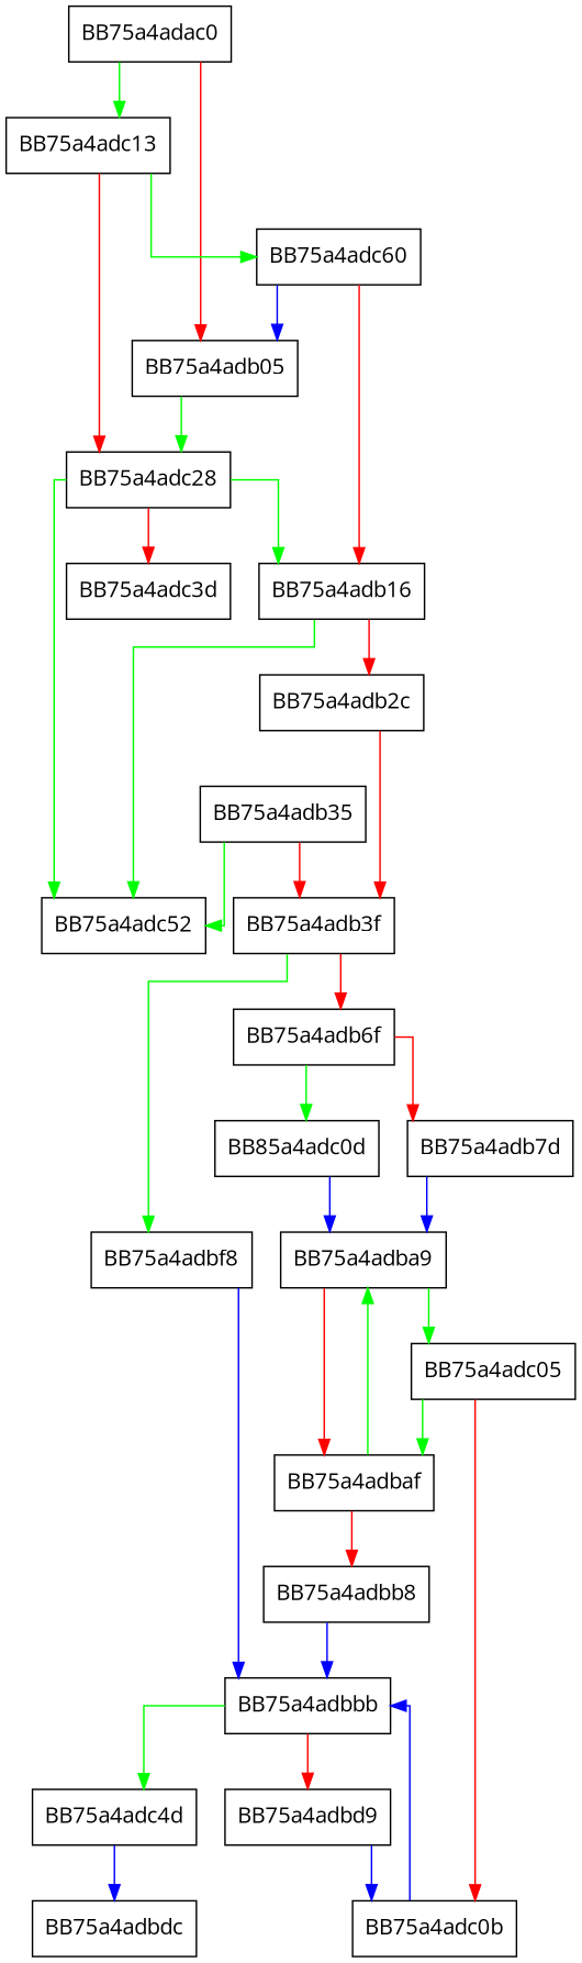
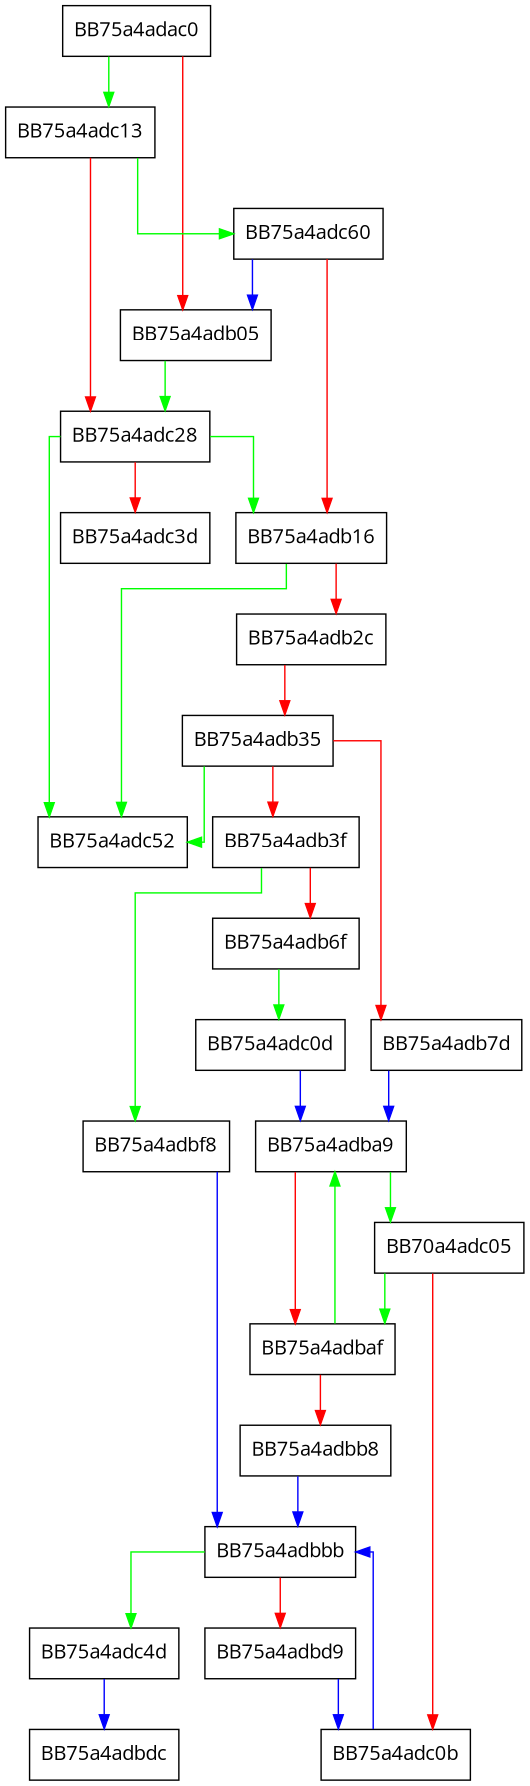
  digraph {
    fontname="Open Sans"
    splines=ortho
    node [fontname="Open Sans" shape=box]
    edge [color=green fontname="Open Sans"]
    BB75a4adac0
    BB75a4adc13
    BB75a4adb05
    BB75a4adc28
    BB75a4adc60
    BB75a4adb16
    BB75a4adc3d
    BB75a4adc52
    BB75a4adb2c
    BB75a4adb35
    BB75a4adb3f
    BB75a4adbf8
    BB75a4adb6f
    BB75a4adbbb
-   BB75a4adc0d [label=BB85a4adc0d]
+   BB75a4adc0d
    BB75a4adb7d
    BB75a4adc4d
    BB75a4adbd9
    BB75a4adba9
-   BB75a4adc05
+   BB75a4adc05 [label=BB70a4adc05]
    BB75a4adbaf
    BB75a4adc0b
    BB75a4adbb8
    BB75a4adbdc
    BB75a4adac0 -> BB75a4adc13
    BB75a4adac0 -> BB75a4adb05 [color=red]
    BB75a4adc13 -> BB75a4adc28 [color=red]
    BB75a4adc13 -> BB75a4adc60
    BB75a4adb05 -> BB75a4adc28
    BB75a4adc28 -> BB75a4adb16
    BB75a4adc28 -> BB75a4adc3d [color=red]
    BB75a4adc28 -> BB75a4adc52
    BB75a4adc60 -> BB75a4adb05 [color=blue]
    BB75a4adc60 -> BB75a4adb16 [color=red]
    BB75a4adb16 -> BB75a4adc52
    BB75a4adb16 -> BB75a4adb2c [color=red]
-   BB75a4adb2c -> BB75a4adb3f [color=red]
+   BB75a4adb2c -> BB75a4adb35 [color=red]
    BB75a4adb35 -> BB75a4adc52
    BB75a4adb35 -> BB75a4adb3f [color=red]
    BB75a4adb3f -> BB75a4adbf8
    BB75a4adb3f -> BB75a4adb6f [color=red]
    BB75a4adbf8 -> BB75a4adbbb [color=blue]
    BB75a4adb6f -> BB75a4adc0d
-   BB75a4adb6f -> BB75a4adb7d [color=red]
+   BB75a4adb35 -> BB75a4adb7d [color=red]
    BB75a4adbbb -> BB75a4adc4d
    BB75a4adbbb -> BB75a4adbd9 [color=red]
    BB75a4adc0d -> BB75a4adba9 [color=blue]
    BB75a4adb7d -> BB75a4adba9 [color=blue]
    BB75a4adc4d -> BB75a4adbdc [color=blue]
    BB75a4adbd9 -> BB75a4adc0b [color=blue]
    BB75a4adba9 -> BB75a4adc05
    BB75a4adba9 -> BB75a4adbaf [color=red]
    BB75a4adc05 -> BB75a4adbaf
    BB75a4adc05 -> BB75a4adc0b [color=red]
    BB75a4adbaf -> BB75a4adba9
    BB75a4adbaf -> BB75a4adbb8 [color=red]
    BB75a4adc0b -> BB75a4adbbb [color=blue]
    BB75a4adbb8 -> BB75a4adbbb [color=blue]
  }
